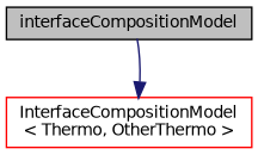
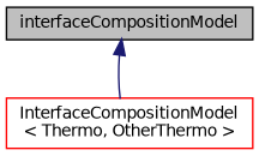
  digraph {
    node [fontname=Helvetica fontsize=10 shape=record]
    n1 [color=black fillcolor=grey75 fontcolor=black height=0.2 label=interfaceCompositionModel style=filled width=0.4]
    n2 [color=red height=0.2 label="InterfaceCompositionModel\l\< Thermo, OtherThermo \>" width=0.4]
-   n2 -> n1 [color=midnightblue dir=back fontname=Helvetica fontsize=10 labelfontname=Helvetica labelfontsize=10 style=solid]
+   n1 -> n2 [color=midnightblue dir=back fontname=Helvetica fontsize=10 labelfontname=Helvetica labelfontsize=10 style=solid]
  }
